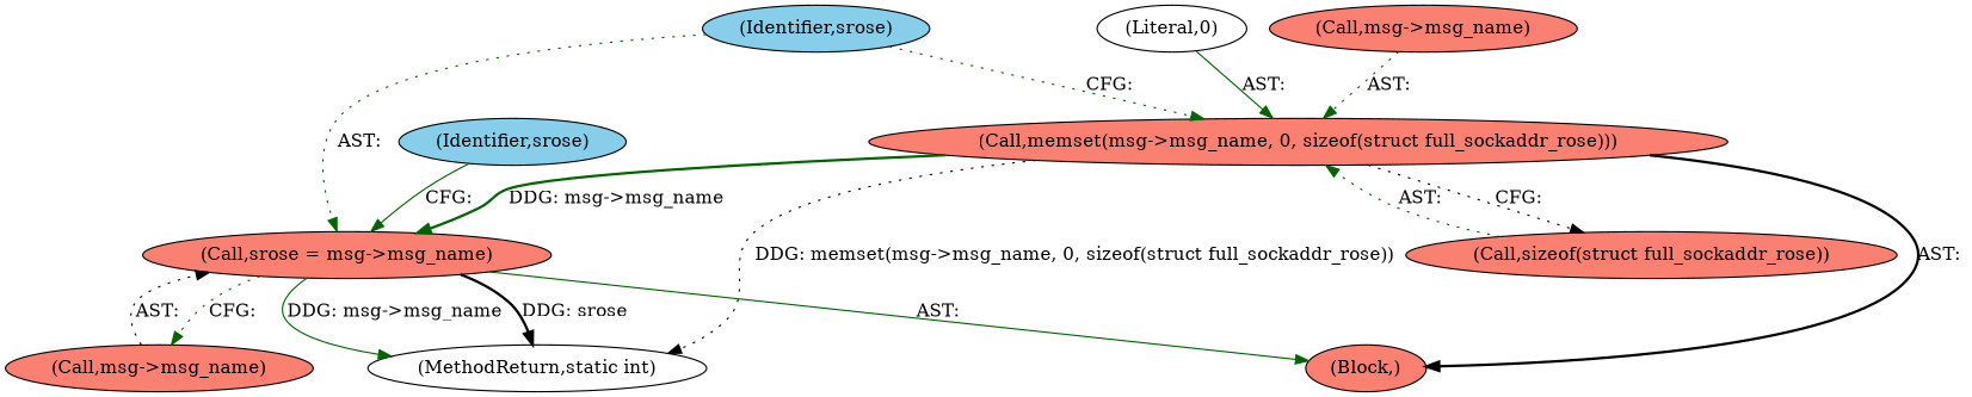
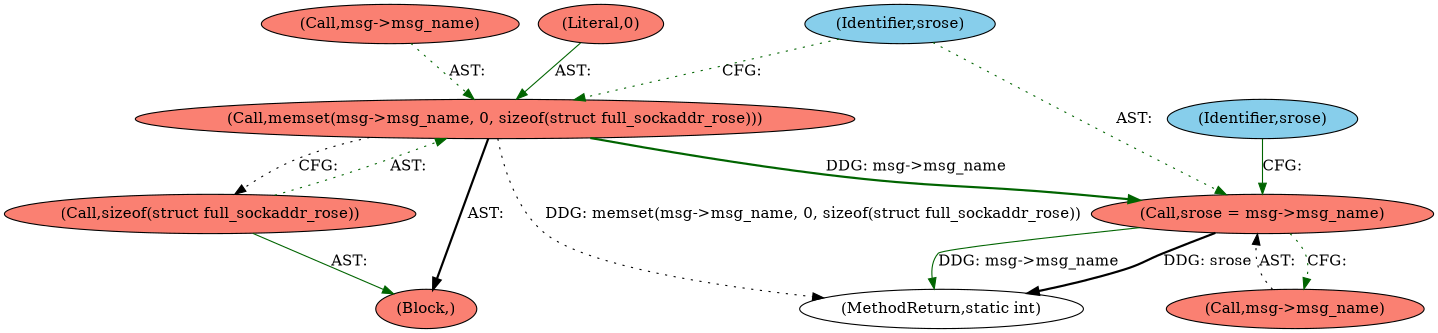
  digraph {
    node [fillcolor=salmon style=filled]
    edge [color=darkgreen style=dotted]
    n1 [label="(Call,srose = msg->msg_name)"]
    n2 [label="(Call,msg->msg_name)"]
    n3 [label="(Block,)"]
    n4 [fillcolor=white label="(MethodReturn,static int)"]
    n5 [label="(Call,memset(msg->msg_name, 0, sizeof(struct full_sockaddr_rose)))"]
    n6 [label="(Call,sizeof(struct full_sockaddr_rose))"]
    n7 [label="(Call,msg->msg_name)"]
    n8 [fillcolor=skyblue label="(Identifier,srose)"]
    n9 [fillcolor=skyblue label="(Identifier,srose)"]
-   n10 [fillcolor=white label="(Literal,0)"]
+   n10 [label="(Literal,0)"]
    n1 -> n2 [label="CFG: "]
-   n1 -> n3 [label="AST: " style=solid]
+   n6 -> n3 [label="AST: " style=solid]
    n1 -> n4 [color=black label="DDG: srose" style=bold]
    n1 -> n4 [label="DDG: msg->msg_name" style=solid]
    n2 -> n1 [color=black label="AST: "]
    n5 -> n1 [label="DDG: msg->msg_name" style=bold]
    n5 -> n3 [color=black label="AST: " style=bold]
    n5 -> n4 [color=black label="DDG: memset(msg->msg_name, 0, sizeof(struct full_sockaddr_rose))"]
    n5 -> n6 [color=black label="CFG: "]
    n6 -> n5 [label="AST: "]
    n7 -> n5 [label="AST: "]
    n8 -> n1 [label="CFG: " style=solid]
    n9 -> n1 [label="AST: "]
    n9 -> n5 [label="CFG: "]
    n10 -> n5 [label="AST: " style=solid]
  }
